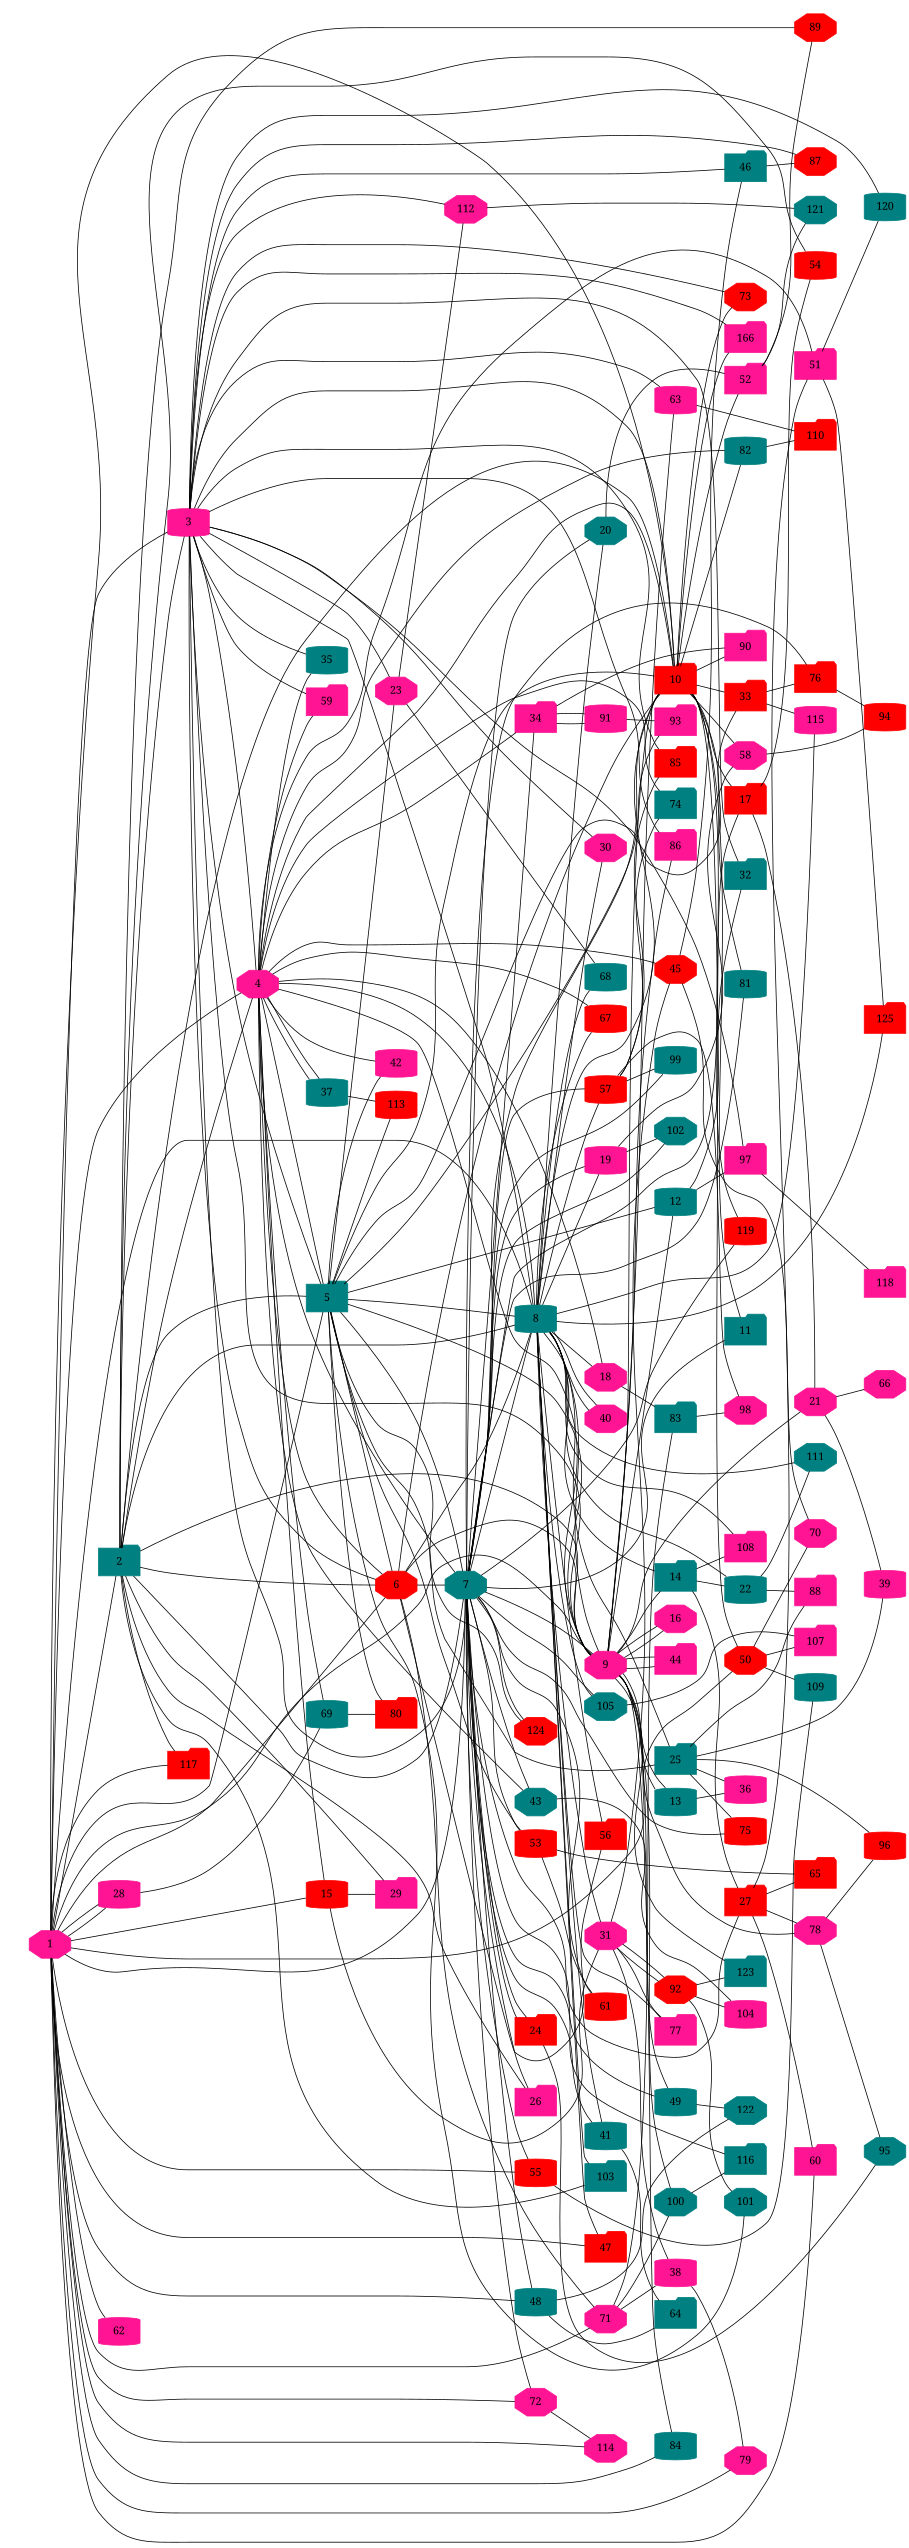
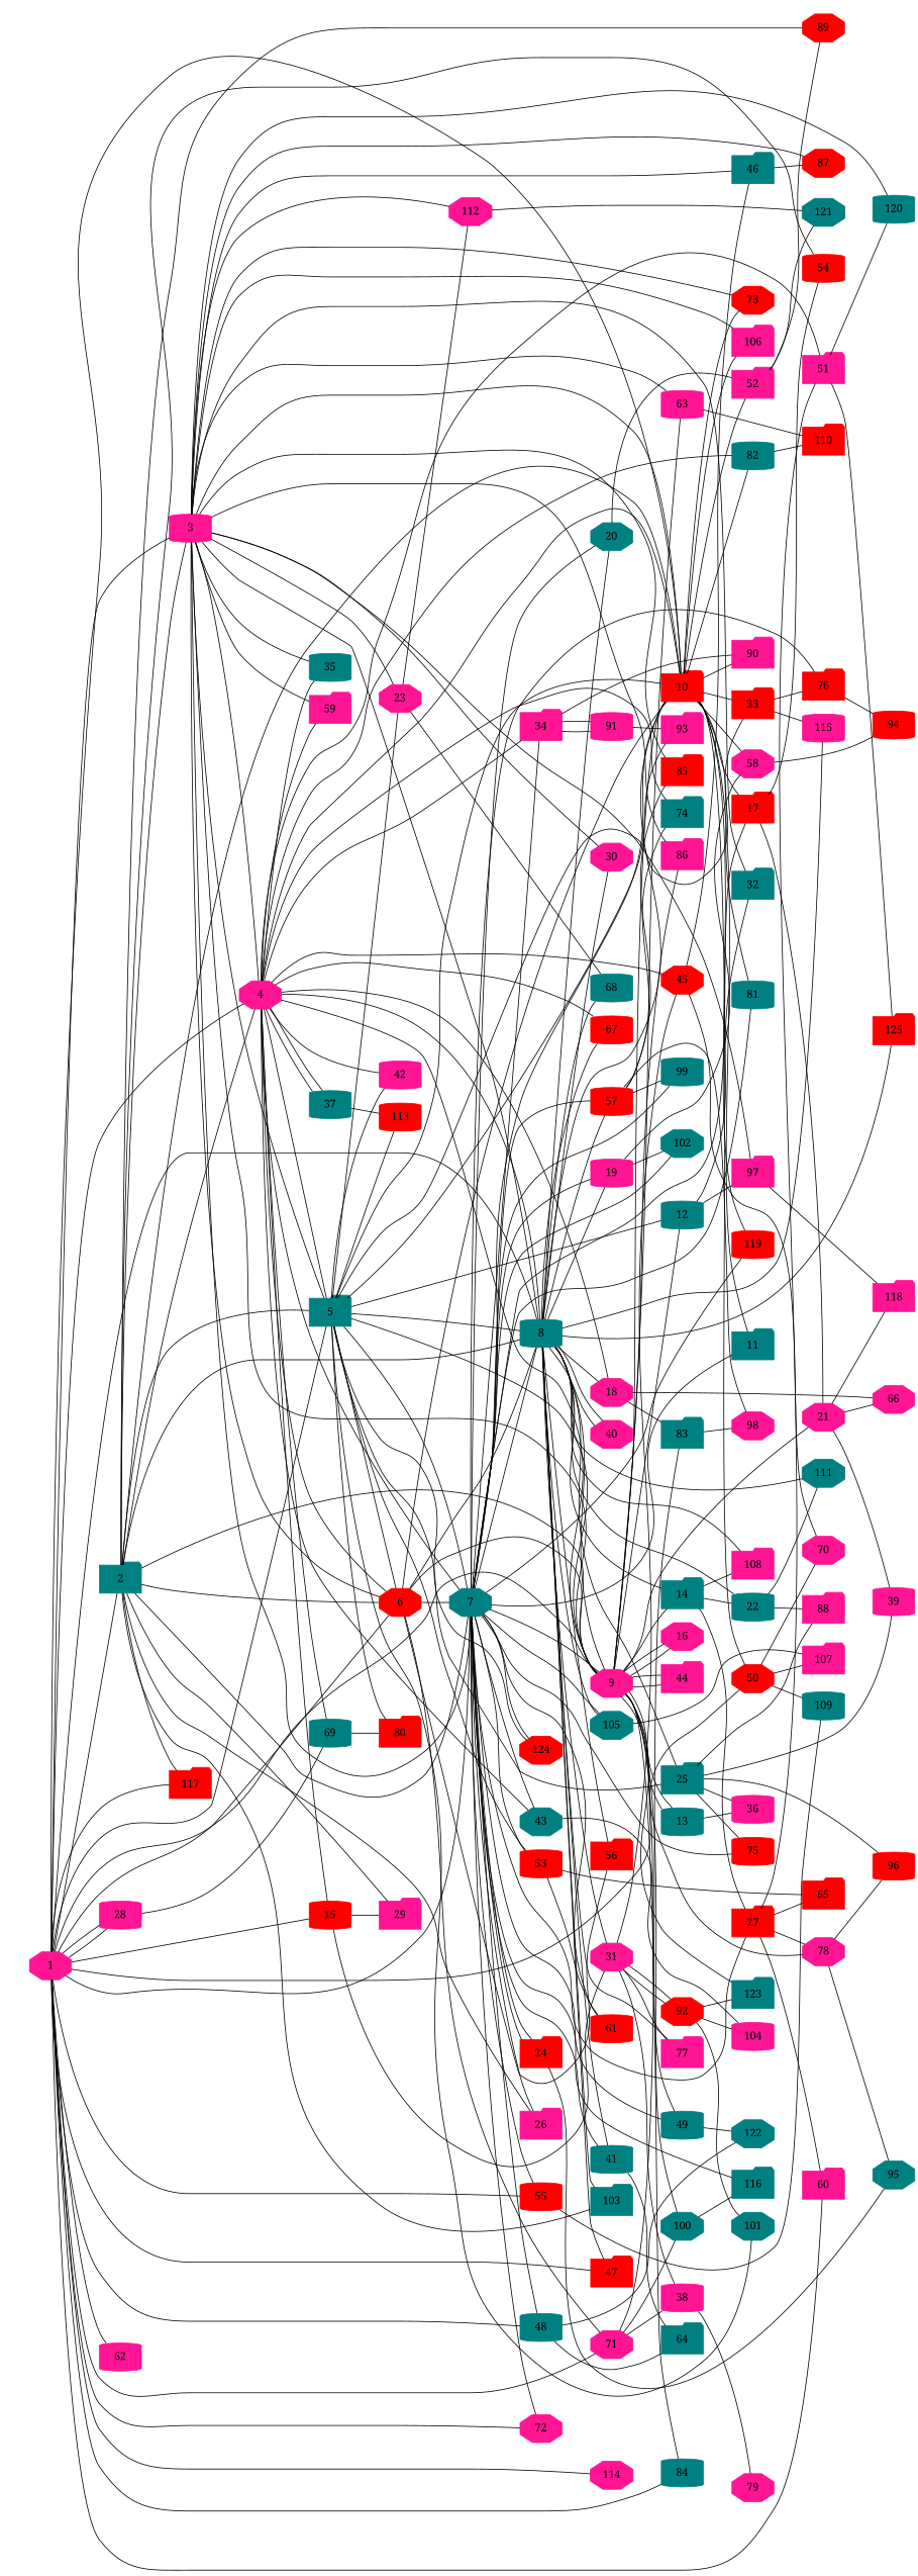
  graph {
    fontname="Noto Serif"
    rankdir=LR
    node [color=deeppink fontname="Noto Serif" shape=folder style=filled]
    edge [fontname="Noto Serif"]
    1 [shape=octagon]
    2 [color=teal]
    3 [shape=cylinder]
    4 [shape=octagon]
    5 [color=teal]
    6 [color=red shape=octagon]
    7 [color=teal shape=octagon]
    8 [color=teal shape=cylinder]
    9 [shape=octagon]
    10 [color=red]
    15 [color=red shape=cylinder]
    28 [shape=cylinder]
    47 [color=red]
    48 [color=teal shape=cylinder]
    50 [color=red shape=octagon]
    55 [color=red shape=cylinder]
    60
    62 [shape=cylinder]
    71 [shape=octagon]
    72 [shape=octagon]
    79 [shape=octagon]
    84 [color=teal shape=cylinder]
    114 [shape=octagon]
    117 [color=red]
    26
    29
    54 [color=red shape=cylinder]
    89 [color=red shape=octagon]
    103 [color=teal]
    23 [shape=octagon]
    30 [shape=octagon]
    32 [color=teal]
    35 [color=teal shape=cylinder]
    46 [color=teal]
    59
    63 [shape=cylinder]
    73 [color=red shape=octagon]
    85 [color=red]
    86
    87 [color=red shape=octagon]
    97
-   106 [label=166]
+   106
    112 [shape=octagon]
    120 [color=teal shape=cylinder]
    18 [shape=octagon]
    34
    37 [color=teal shape=cylinder]
    42 [shape=cylinder]
    43 [color=teal shape=octagon]
    45 [color=red shape=octagon]
    51
    67 [color=red shape=cylinder]
    69 [color=teal shape=cylinder]
    74 [color=teal]
    82 [color=teal shape=cylinder]
    12 [color=teal shape=cylinder]
    25 [color=teal]
    33 [color=red]
    53 [color=red shape=cylinder]
    80 [color=red]
    93
    101 [color=teal shape=octagon]
    113 [color=red shape=cylinder]
    124 [color=red shape=octagon]
    56 [color=red]
    11 [color=teal]
    17 [color=red]
    19 [shape=cylinder]
    20 [color=teal shape=octagon]
    24 [color=red]
    27 [color=red]
    41 [color=teal shape=cylinder]
    49 [color=teal shape=cylinder]
    57 [color=red shape=cylinder]
    61 [color=red shape=cylinder]
    75 [color=red shape=cylinder]
    76 [color=red]
    81 [color=teal shape=cylinder]
    99 [color=teal shape=cylinder]
    102 [color=teal shape=octagon]
    105 [color=teal shape=octagon]
    116 [color=teal]
    119 [color=red shape=cylinder]
    14 [color=teal]
    22 [color=teal shape=cylinder]
    31 [shape=octagon]
    40 [shape=octagon]
    68 [color=teal shape=cylinder]
    77
    108
    111 [color=teal shape=octagon]
    115 [shape=cylinder]
    125 [color=red]
    13 [color=teal shape=cylinder]
    16 [shape=octagon]
    21 [shape=octagon]
    44
    78 [shape=octagon]
    100 [color=teal shape=octagon]
    123 [color=teal]
    52
    58 [shape=octagon]
    90
    38 [shape=cylinder]
    64 [color=teal]
    122 [color=teal shape=octagon]
    70 [shape=octagon]
    107
    109 [color=teal shape=cylinder]
    83 [color=teal]
    110 [color=red]
    118
    121 [color=teal shape=octagon]
    66 [shape=octagon]
    91 [shape=cylinder]
    104 [shape=cylinder]
    36 [shape=cylinder]
    39 [shape=cylinder]
    88
    96 [color=red shape=cylinder]
    65 [color=red]
    95 [color=teal shape=octagon]
    98 [shape=octagon]
    94 [color=red shape=cylinder]
    92 [color=red shape=octagon]
    1 -- 2
    1 -- 3
    1 -- 4
    1 -- 5
    1 -- 6
    1 -- 7
    1 -- 8
    1 -- 9
    1 -- 10
    1 -- 15
    1 -- 28
    1 -- 28
    1 -- 47
    1 -- 48
    1 -- 50
    1 -- 55
    1 -- 60
    1 -- 62
    1 -- 71
    1 -- 72
-   1 -- 79
    1 -- 84
    1 -- 114
    1 -- 117
    2 -- 3
    2 -- 4
    2 -- 5
    2 -- 6
    2 -- 7
    2 -- 8
    2 -- 9
    2 -- 10
    2 -- 117
    2 -- 26
    2 -- 29
    2 -- 54
    2 -- 89
    2 -- 103
    3 -- 4
    3 -- 5
    3 -- 6
    3 -- 7
    3 -- 8
    3 -- 9
    3 -- 10
    3 -- 23
    3 -- 30
    3 -- 32
    3 -- 35
    3 -- 46
    3 -- 59
    3 -- 63
    3 -- 73
    3 -- 85
    3 -- 86
    3 -- 87
    3 -- 97
    3 -- 106
    3 -- 112
    3 -- 120
    4 -- 5
    4 -- 6
    4 -- 7
    4 -- 8
    4 -- 9
    4 -- 10
    4 -- 15
    4 -- 35
    4 -- 59
    4 -- 18
    4 -- 34
    4 -- 37
    4 -- 37
    4 -- 42
    4 -- 43
    4 -- 45
    4 -- 51
    4 -- 67
    4 -- 69
    4 -- 74
    4 -- 82
    5 -- 6
    5 -- 7
    5 -- 8
    5 -- 9
    5 -- 10
    5 -- 23
    5 -- 42
    5 -- 12
    5 -- 25
    5 -- 33
    5 -- 53
    5 -- 80
    5 -- 93
    5 -- 101
    5 -- 113
    5 -- 124
    6 -- 7
    6 -- 8
    6 -- 9
    6 -- 10
    6 -- 71
    6 -- 56
    7 -- 8
    7 -- 9
    7 -- 10
    7 -- 48
    7 -- 55
    7 -- 72
    7 -- 26
    7 -- 34
    7 -- 43
    7 -- 53
    7 -- 124
    7 -- 11
    7 -- 17
    7 -- 19
    7 -- 20
    7 -- 24
    7 -- 24
    7 -- 27
    7 -- 41
    7 -- 49
    7 -- 57
    7 -- 61
    7 -- 75
    7 -- 76
    7 -- 81
    7 -- 99
    7 -- 102
    7 -- 105
    7 -- 116
    7 -- 119
    8 -- 9
    8 -- 10
    8 -- 47
    8 -- 103
    8 -- 30
    8 -- 18
    8 -- 67
    8 -- 25
    8 -- 56
    8 -- 19
    8 -- 20
    8 -- 41
    8 -- 57
    8 -- 105
    8 -- 14
    8 -- 22
    8 -- 31
    8 -- 40
    8 -- 40
    8 -- 68
    8 -- 77
    8 -- 108
    8 -- 111
    8 -- 115
    8 -- 125
    9 -- 10
    9 -- 84
    9 -- 63
    9 -- 86
    9 -- 12
    9 -- 49
    9 -- 14
    9 -- 13
    9 -- 13
    9 -- 16
    9 -- 16
    9 -- 21
    9 -- 44
    9 -- 44
    9 -- 78
    9 -- 100
    9 -- 123
    10 -- 50
    10 -- 73
    10 -- 106
    10 -- 82
    10 -- 33
    10 -- 11
    10 -- 17
    10 -- 81
    10 -- 119
    10 -- 52
    10 -- 58
    10 -- 90
    15 -- 29
    15 -- 31
    28 -- 69
    48 -- 64
    48 -- 122
    50 -- 70
    50 -- 107
    50 -- 109
    55 -- 109
    71 -- 100
    71 -- 38
    71 -- 83
-   72 -- 114
    23 -- 112
    23 -- 68
    46 -- 87
    63 -- 110
    97 -- 118
    112 -- 121
    18 -- 83
+   18 -- 66
    34 -- 90
    34 -- 91
    34 -- 91
    37 -- 113
    43 -- 104
    45 -- 46
    45 -- 70
    51 -- 120
    51 -- 125
    69 -- 80
    82 -- 110
    12 -- 32
    12 -- 97
    25 -- 75
    25 -- 36
    25 -- 39
    25 -- 88
    25 -- 96
    33 -- 76
    33 -- 115
    53 -- 61
    53 -- 65
    17 -- 54
    17 -- 21
    19 -- 102
    19 -- 58
    20 -- 52
    24 -- 95
    27 -- 60
    27 -- 51
    27 -- 78
    27 -- 65
    41 -- 64
    49 -- 122
    57 -- 85
    57 -- 74
    57 -- 99
    57 -- 98
    76 -- 94
    105 -- 107
    14 -- 27
    14 -- 22
    14 -- 108
    22 -- 111
    22 -- 88
    31 -- 45
    31 -- 77
    31 -- 38
    31 -- 92
    31 -- 92
    13 -- 36
+   21 -- 118
    21 -- 66
    21 -- 39
    78 -- 96
    78 -- 95
    100 -- 116
    52 -- 89
    52 -- 121
    58 -- 94
    38 -- 79
    83 -- 98
    91 -- 93
    92 -- 101
    92 -- 123
    92 -- 104
  }
